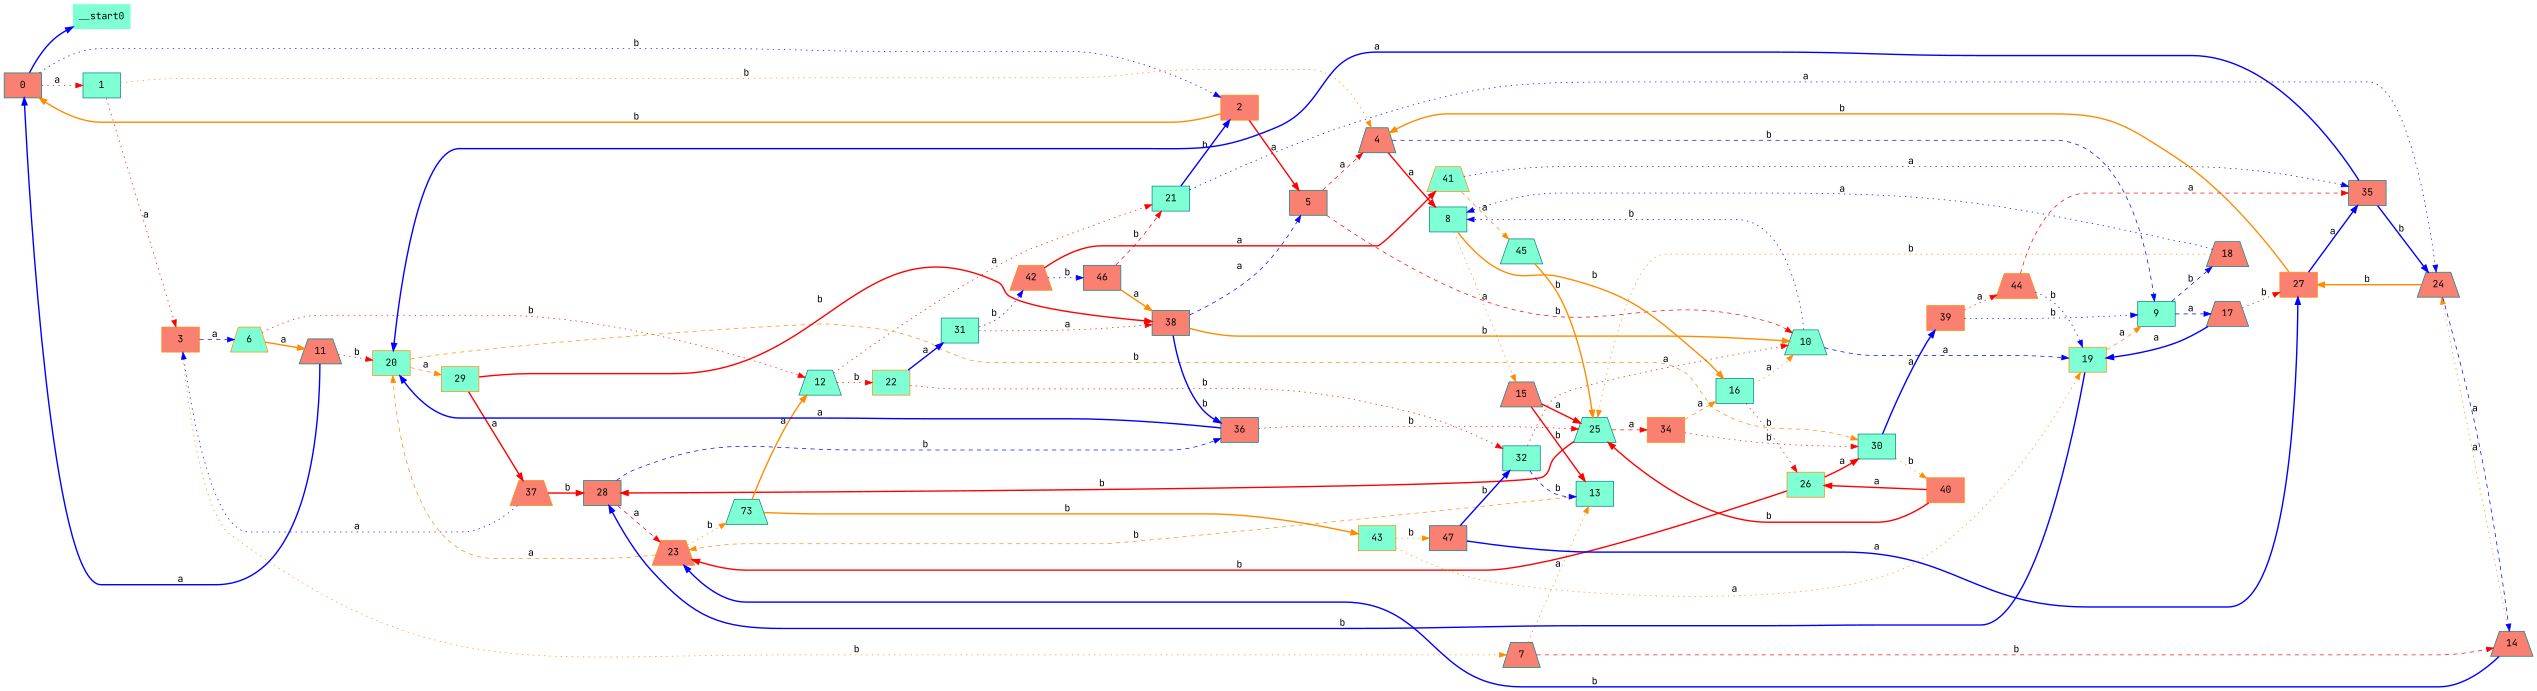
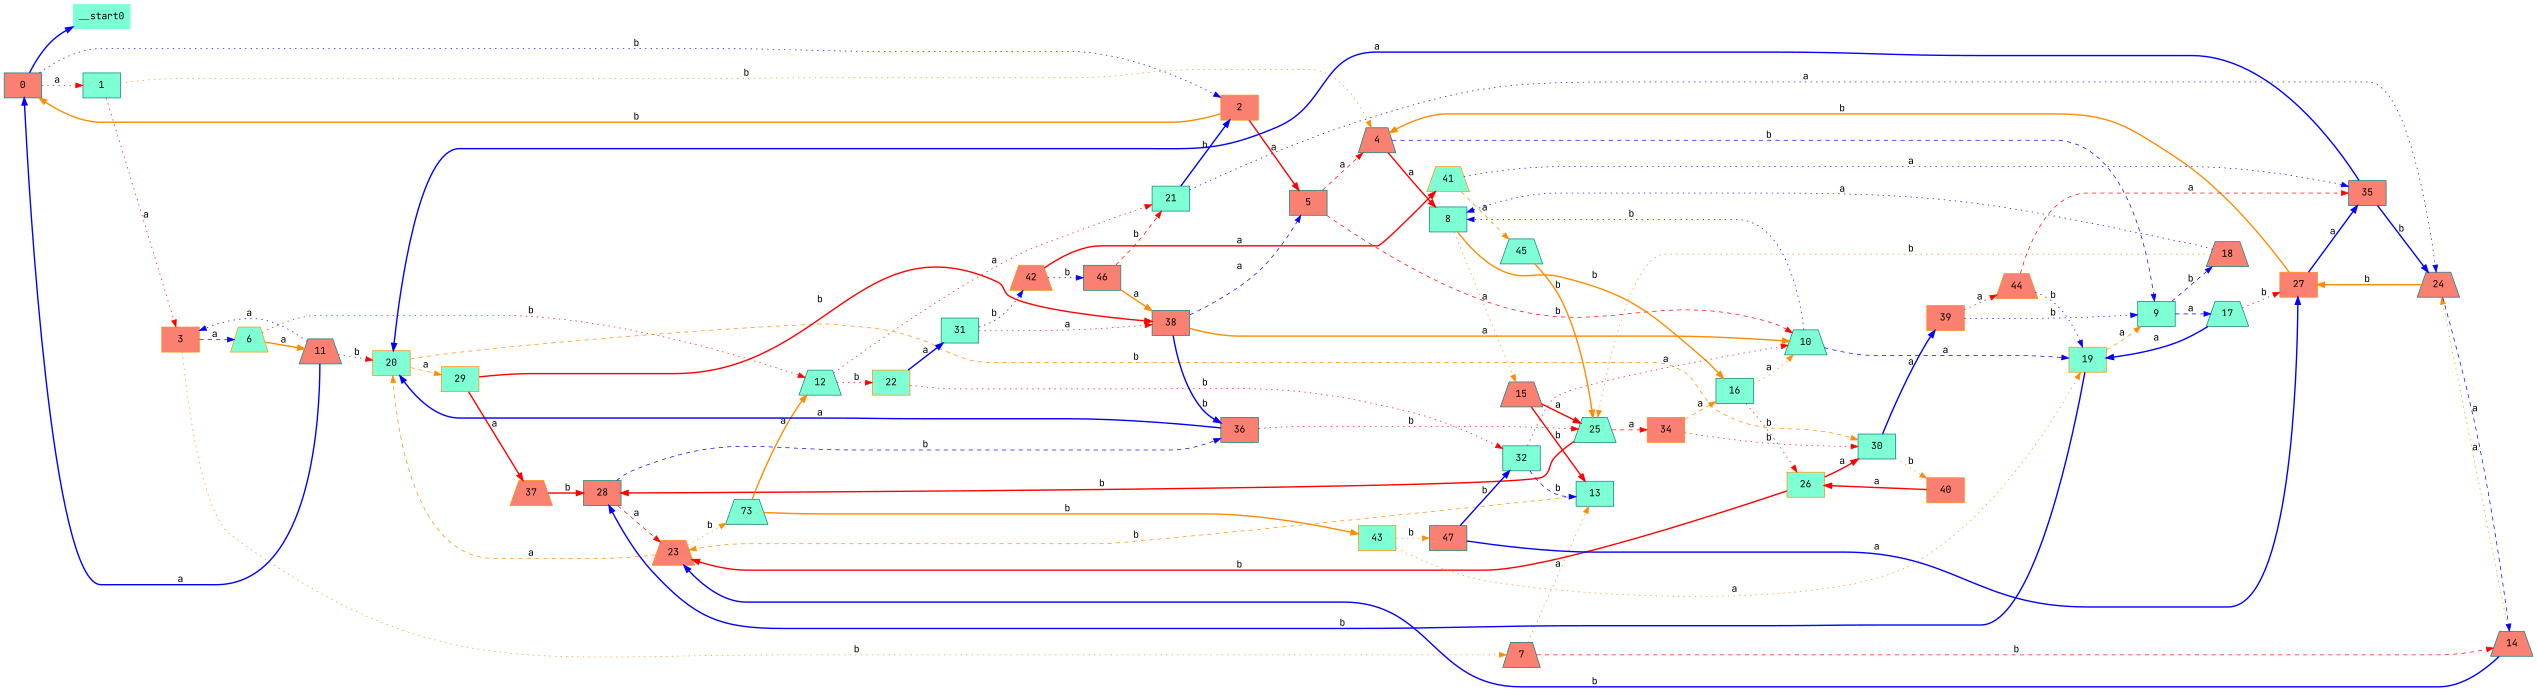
  digraph {
    fontname="JetBrains Mono"
    rankdir=LR
    node [color=teal fillcolor=salmon fontname="JetBrains Mono" shape=box style=filled]
    edge [color=blue fontname="JetBrains Mono" style=bold]
    __start0 [color=darkorange fillcolor=aquamarine shape=none]
    0
    1 [fillcolor=aquamarine]
    2 [color=darkorange]
    3 [color=darkorange]
    4 [shape=trapezium]
    5
    6 [color=darkorange fillcolor=aquamarine shape=trapezium]
    7 [shape=trapezium]
    8 [fillcolor=aquamarine]
    9 [fillcolor=aquamarine]
    10 [fillcolor=aquamarine shape=trapezium]
    11 [shape=trapezium]
    12 [fillcolor=aquamarine shape=trapezium]
    13 [fillcolor=aquamarine]
    14 [shape=trapezium]
    15 [shape=trapezium]
    16 [fillcolor=aquamarine]
-   17 [shape=trapezium]
+   17 [fillcolor=aquamarine shape=trapezium]
    18 [shape=trapezium]
    19 [color=darkorange fillcolor=aquamarine]
    20 [color=darkorange fillcolor=aquamarine]
    21 [fillcolor=aquamarine]
    22 [color=darkorange fillcolor=aquamarine]
    23 [color=darkorange shape=trapezium]
    24 [shape=trapezium]
    25 [fillcolor=aquamarine shape=trapezium]
    26 [color=darkorange fillcolor=aquamarine]
    27 [color=darkorange]
    28
    29 [color=darkorange fillcolor=aquamarine]
    30 [fillcolor=aquamarine]
    31 [fillcolor=aquamarine]
    32 [fillcolor=aquamarine]
    n35 [fillcolor=aquamarine label=73 shape=trapezium]
    34 [color=darkorange]
    35
    36
    37 [color=darkorange shape=trapezium]
    38
    39 [color=darkorange]
    40 [color=darkorange]
    42 [color=darkorange shape=trapezium]
    43 [color=darkorange fillcolor=aquamarine]
    44 [color=darkorange shape=trapezium]
    41 [color=darkorange fillcolor=aquamarine shape=trapezium]
    45 [fillcolor=aquamarine shape=trapezium]
    46
    47
    0 -> __start0
    0 -> 1 [color=red label=a style=dotted]
    0 -> 2 [label=b style=dotted]
    1 -> 3 [color=red label=a style=dotted]
    1 -> 4 [color=darkorange label=b style=dotted]
    2 -> 0 [color=darkorange label=b]
    2 -> 5 [color=red label=a]
    3 -> 6 [label=a style=dashed]
    3 -> 7 [color=darkorange label=b style=dotted]
    4 -> 8 [color=red label=a]
    4 -> 9 [label=b style=dashed]
    5 -> 4 [color=red label=a style=dashed]
    5 -> 10 [color=red label=b style=dashed]
    6 -> 11 [color=darkorange label=a]
    6 -> 12 [color=red label=b style=dotted]
    7 -> 13 [color=darkorange label=a style=dotted]
    7 -> 14 [color=red label=b style=dashed]
    8 -> 15 [color=darkorange label=a style=dotted]
    8 -> 16 [color=darkorange label=b]
    9 -> 17 [label=a style=dashed]
    9 -> 18 [label=b style=dashed]
    10 -> 8 [label=b style=dotted]
    10 -> 19 [label=a style=dashed]
    11 -> 0 [label=a]
    11 -> 20 [color=red label=b style=dotted]
    12 -> 21 [color=red label=a style=dotted]
    12 -> 22 [color=red label=b style=dotted]
    13 -> 23 [color=darkorange label=b style=dashed]
    14 -> 23 [label=b]
    14 -> 24 [color=darkorange label=a style=dotted]
    15 -> 13 [color=red label=b]
    15 -> 25 [color=red label=a]
    16 -> 10 [color=darkorange label=a style=dotted]
    16 -> 26 [color=red label=b style=dotted]
    17 -> 19 [label=a]
    17 -> 27 [color=red label=b style=dotted]
    18 -> 8 [label=a style=dotted]
    18 -> 25 [color=darkorange label=b style=dotted]
    19 -> 9 [color=darkorange label=a style=dashed]
    19 -> 28 [label=b]
    20 -> 29 [color=darkorange label=a style=dashed]
    20 -> 30 [color=darkorange label=b style=dashed]
    21 -> 2 [label=b]
    21 -> 24 [label=a style=dotted]
    22 -> 31 [label=a]
    22 -> 32 [color=red label=b style=dotted]
    23 -> 20 [color=darkorange label=a style=dashed]
    23 -> n35 [color=darkorange label=b style=dotted]
    24 -> 14 [label=a style=dashed]
    24 -> 27 [color=darkorange label=b]
    25 -> 28 [color=red label=b]
    25 -> 34 [color=red label=a style=dashed]
    26 -> 23 [color=red label=b]
    26 -> 30 [color=red label=a]
    27 -> 4 [color=darkorange label=b]
    27 -> 35 [label=a]
    28 -> 23 [color=red label=a style=dashed]
    28 -> 36 [label=b style=dashed]
    29 -> 37 [color=red label=a]
    29 -> 38 [color=red label=b]
    30 -> 39 [label=a]
    30 -> 40 [color=darkorange label=b style=dotted]
    31 -> 38 [color=red label=a style=dotted]
    31 -> 42 [label=b style=dotted]
    32 -> 10 [color=red label=a style=dotted]
    32 -> 13 [label=b style=dashed]
    n35 -> 12 [color=darkorange label=a]
    n35 -> 43 [color=darkorange label=b]
    34 -> 16 [color=darkorange label=a style=dashed]
    34 -> 30 [color=red label=b style=dotted]
    35 -> 20 [label=a]
    35 -> 24 [label=b]
    36 -> 20 [label=a]
    36 -> 25 [color=red label=b style=dotted]
-   37 -> 3 [label=a style=dotted]
+   11 -> 3 [label=a style=dotted]
    37 -> 28 [color=red label=b]
    38 -> 5 [label=a style=dashed]
-   38 -> 10 [color=darkorange label=b]
+   38 -> 10 [color=darkorange label=a]
    38 -> 36 [label=b]
    39 -> 9 [label=b style=dotted]
    39 -> 44 [color=red label=a style=dotted]
-   40 -> 25 [color=red label=b]
    40 -> 26 [color=red label=a]
    42 -> 41 [color=red label=a]
    42 -> 46 [label=b style=dotted]
    43 -> 19 [color=darkorange label=a style=dotted]
    43 -> 47 [color=darkorange label=b style=dotted]
    44 -> 19 [label=b style=dotted]
    44 -> 35 [color=red label=a style=dashed]
    41 -> 35 [label=a style=dotted]
    41 -> 45 [color=darkorange label=a style=dashed]
    45 -> 25 [color=darkorange label=b]
    46 -> 21 [color=red label=b style=dashed]
    46 -> 38 [color=darkorange label=a]
    47 -> 27 [label=a]
    47 -> 32 [label=b]
  }
